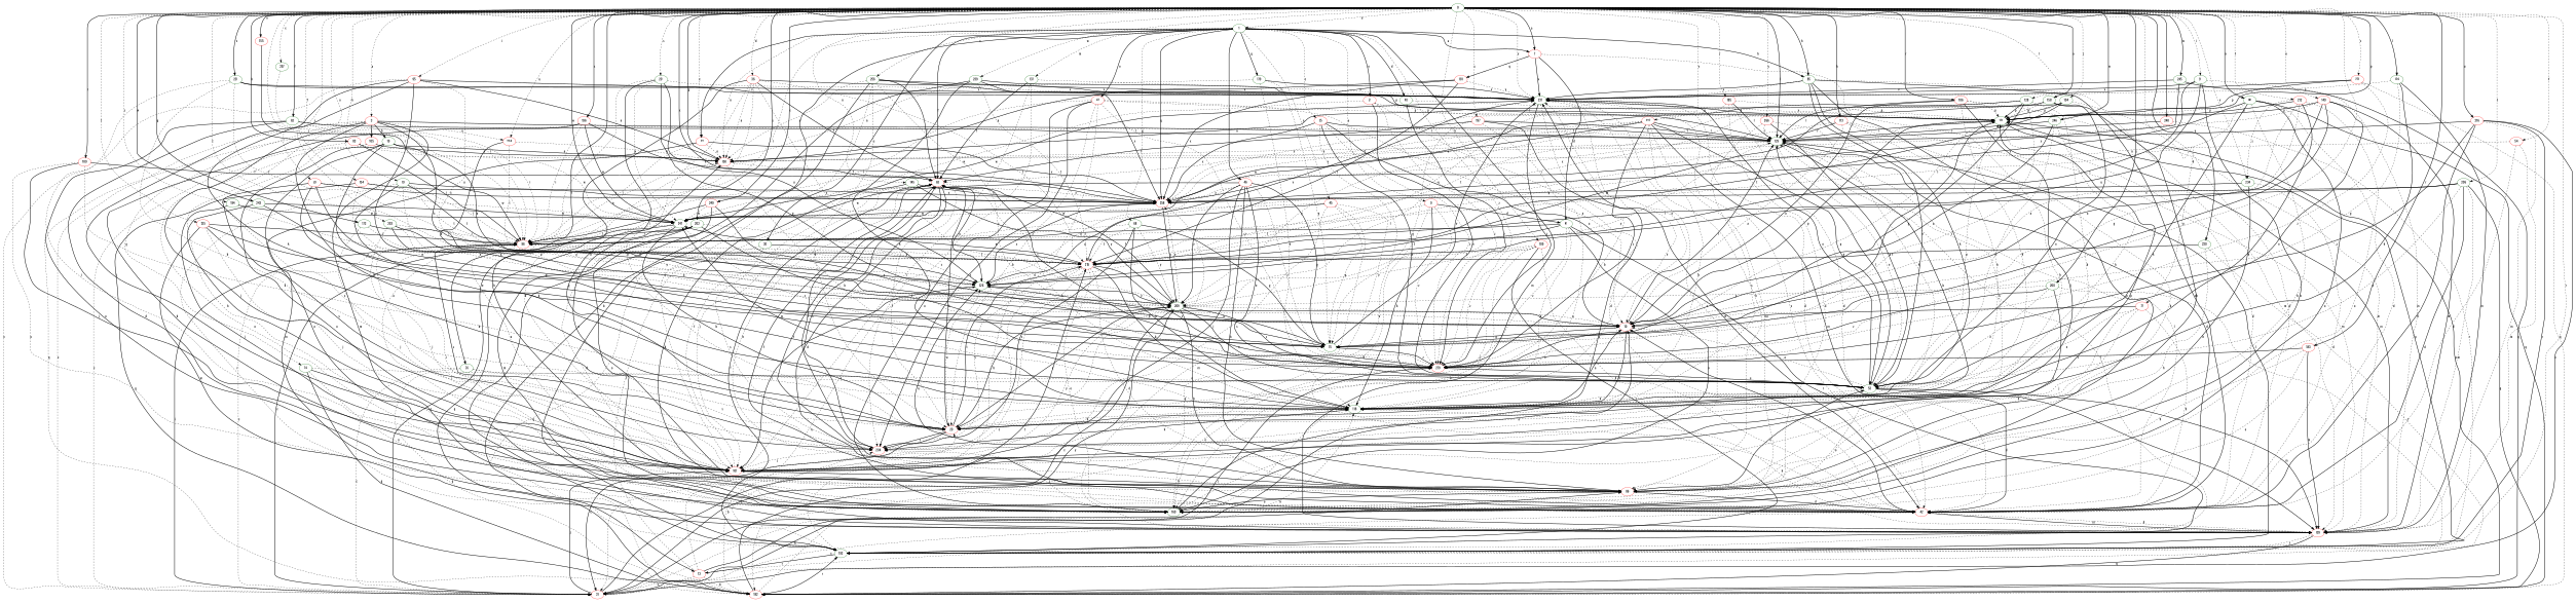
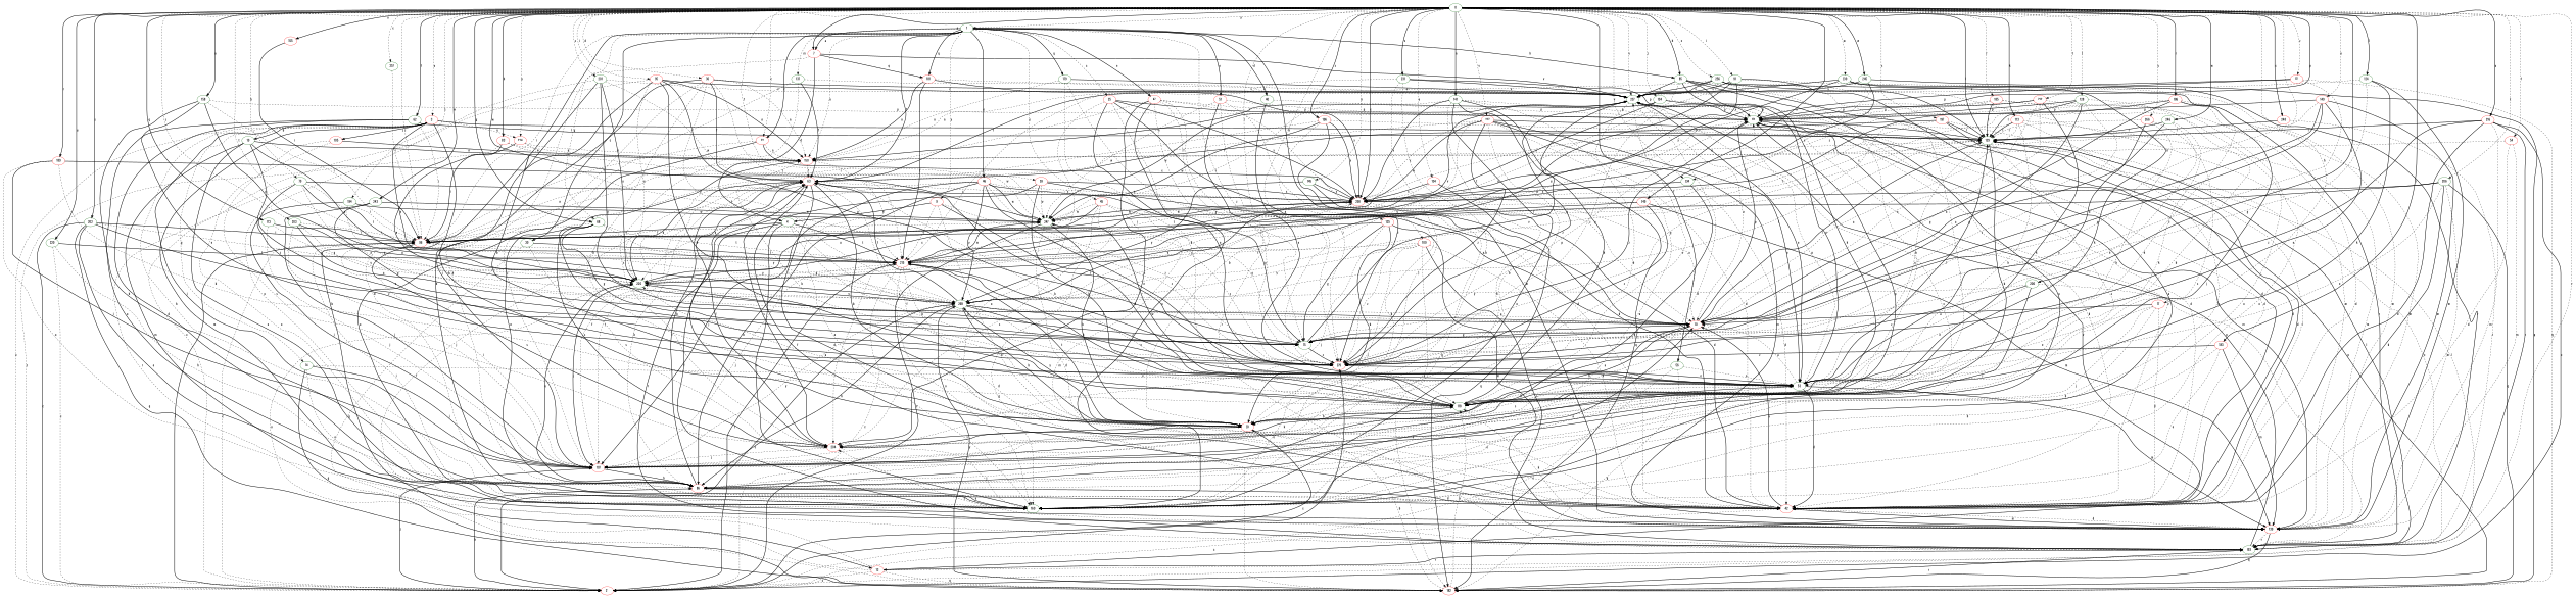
  strict digraph {
    fontname=Oswald
    node [color=red fontname=Oswald]
    edge [fontname=Oswald style=bold]
    0 [color=darkgreen]
    1 [color=darkgreen]
    3
    7
    22
    36
    54
    56 [color=darkgreen]
    59
    62 [color=darkgreen]
    68 [color=darkgreen]
    77
    79 [color=darkgreen]
    83
    85 [color=darkgreen]
    91 [color=darkgreen]
    95
    96
    104 [color=darkgreen]
    109
    113
    124 [color=darkgreen]
    125
    128 [color=darkgreen]
    129 [color=darkgreen]
    141 [color=darkgreen]
    145 [color=darkgreen]
    149
    154
    155
    158 [color=darkgreen]
    171 [color=darkgreen]
    173 [color=darkgreen]
    183
    185
    186
    189
    193 [color=darkgreen]
    194 [color=darkgreen]
    196
    197
    200 [color=darkgreen]
    201 [color=darkgreen]
    202 [color=darkgreen]
    203 [color=darkgreen]
    206 [color=darkgreen]
    212
    215
    216
    220 [color=darkgreen]
    224
    227
    231 [color=darkgreen]
    234 [color=darkgreen]
    237 [color=darkgreen]
    239 [color=darkgreen]
    243 [color=darkgreen]
    245 [color=darkgreen]
    246 [color=darkgreen]
    247 [color=darkgreen]
    248
    249
    256 [color=darkgreen]
    257 [color=darkgreen]
    258
    266
    271
    279
    9
    13
    25
    30 [color=darkgreen]
    40 [color=darkgreen]
    45
    46
    47
    51
    63
    137 [color=darkgreen]
    139
    150
    179 [color=darkgreen]
    181
    19 [color=darkgreen]
    20
    31
    74 [color=darkgreen]
    86
    105
    107
    269 [color=darkgreen]
    41 [color=darkgreen]
    160 [color=darkgreen]
    42
    182
    204
    53 [color=darkgreen]
    118 [color=darkgreen]
    10
    75 [color=darkgreen]
    226 [color=darkgreen]
    0 -> 1 [label=a style=dashed]
    0 -> 3 [label=a style=dashed]
    0 -> 7 [label=a]
    0 -> 22 [label=c style=dashed]
    0 -> 36 [label=d style=dashed]
    0 -> 54 [label=f style=dashed]
    0 -> 56 [label=f]
    0 -> 59 [label=f style=dashed]
    0 -> 62 [label=f]
-   0 -> 150 [label=g]
+   0 -> 68 [label=g]
    0 -> 77 [label=h style=dashed]
    0 -> 79 [label=h style=dashed]
    0 -> 83 [label=h]
    0 -> 85 [label=h]
    0 -> 91 [label=i style=dashed]
    0 -> 95 [label=i style=dashed]
    0 -> 96 [label=i style=dashed]
    0 -> 104 [label=j style=dashed]
    0 -> 109 [label=k style=dashed]
    0 -> 113 [label=k]
    0 -> 124 [label=l]
    0 -> 125 [label=l style=dashed]
    0 -> 128 [label=l style=dashed]
    0 -> 129 [label=l]
    0 -> 141 [label=n]
    0 -> 145 [label=n style=dashed]
    0 -> 149 [label=n style=dashed]
    0 -> 154 [label=o style=dashed]
    0 -> 155 [label=o]
    0 -> 158 [label=o]
    0 -> 171 [label=p]
    0 -> 173 [label=q]
    0 -> 183 [label=r]
    0 -> 185 [label=r style=dashed]
    0 -> 186 [label=r]
    0 -> 189 [label=r]
    0 -> 193 [label=r style=dashed]
    0 -> 194 [label=s style=dashed]
    0 -> 196 [label=s]
    0 -> 197 [label=s style=dashed]
    0 -> 200 [label=s]
    0 -> 201 [label=s style=dashed]
    0 -> 202 [label=s]
    0 -> 203 [label=s style=dashed]
    0 -> 206 [label=t style=dashed]
    0 -> 212 [label=t style=dashed]
    0 -> 215 [label=t style=dashed]
    0 -> 216 [label=u]
    0 -> 220 [label=u]
    0 -> 224 [label=u style=dashed]
    0 -> 227 [label=v style=dashed]
    0 -> 231 [label=v]
    0 -> 234 [label=v style=dashed]
    0 -> 237 [label=v style=dashed]
    0 -> 239 [label=w style=dashed]
    0 -> 243 [label=w]
    0 -> 245 [label=w]
    0 -> 246 [label=w]
    0 -> 247 [label=w]
    0 -> 248 [label=x]
    0 -> 249 [label=x]
    0 -> 256 [label=x style=dashed]
    0 -> 257 [label=x style=dashed]
    0 -> 258 [label=x]
    0 -> 266 [label=y style=dashed]
    0 -> 271 [label=z style=dashed]
    0 -> 279 [label=z style=dashed]
    1 -> 7 [label=a]
    1 -> 22 [label=c]
    1 -> 68 [label=g style=dashed]
    1 -> 85 [label=h]
    1 -> 96 [label=i style=dashed]
    1 -> 279 [label=z style=dashed]
    1 -> 9 [label=a style=dashed]
    1 -> 13 [label=b]
    1 -> 25 [label=c style=dashed]
    1 -> 30 [label=c]
    1 -> 40 [label=d]
    1 -> 45 [label=e style=dashed]
    1 -> 46 [label=e]
    1 -> 47 [label=e]
    1 -> 51 [label=e]
    1 -> 63 [label=f]
    1 -> 137 [label=m style=dashed]
    1 -> 139 [label=m]
    1 -> 150 [label=n style=dashed]
    1 -> 179 [label=q]
-   1 -> 258 [label=q]
+   1 -> 181 [label=q]
    3 -> 129 [label=l]
    3 -> 224 [label=u style=dashed]
    3 -> 139 [label=m]
    3 -> 19 [label=b]
    3 -> 20 [label=b]
    3 -> 31 [label=c style=dashed]
    3 -> 74 [label=g style=dashed]
    3 -> 86 [label=h style=dashed]
    3 -> 105 [label=j]
    3 -> 107 [label=j]
    3 -> 269 [label=y]
    7 -> 237 [label=v]
    7 -> 181 [label=q]
    7 -> 86 [label=h style=dashed]
    7 -> 41 [label=d]
    22 -> 96 [label=i style=dashed]
    22 -> 258 [label=x]
    22 -> 150 [label=n style=dashed]
    22 -> 160 [label=o]
    36 -> 215 [label=t style=dashed]
    36 -> 237 [label=v]
    36 -> 63 [label=f]
    36 -> 150 [label=n style=dashed]
    36 -> 20 [label=b style=dashed]
    36 -> 86 [label=h]
    36 -> 269 [label=y style=dashed]
    36 -> 42 [label=d style=dashed]
    54 -> 139 [label=m style=dashed]
    54 -> 150 [label=n style=dashed]
    54 -> 42 [label=d style=dashed]
    56 -> 31 [label=c style=dashed]
    56 -> 182 [label=q style=dashed]
    56 -> 204 [label=s style=dashed]
    56 -> 53 [label=e style=dashed]
    59 -> 247 [label=w style=dashed]
    59 -> 258 [label=x]
    59 -> 204 [label=s]
    59 -> 118 [label=k]
    59 -> 10 [label=a]
    62 -> 96 [label=i style=dashed]
    62 -> 129 [label=l]
    62 -> 160 [label=o]
    62 -> 42 [label=d]
    68 -> 96 [label=i style=dashed]
    68 -> 215 [label=t style=dashed]
    68 -> 269 [label=y style=dashed]
    68 -> 204 [label=s]
    68 -> 118 [label=k]
    68 -> 75 [label=g]
    77 -> 86 [label=h style=dashed]
    77 -> 107 [label=j style=dashed]
    77 -> 42 [label=d style=dashed]
    77 -> 53 [label=e style=dashed]
    77 -> 10 [label=a]
    79 -> 96 [label=i style=dashed]
    79 -> 193 [label=r style=dashed]
    79 -> 215 [label=t]
    79 -> 258 [label=x]
    79 -> 53 [label=e]
    79 -> 10 [label=a style=dashed]
    83 -> 96 [label=i]
    83 -> 247 [label=w style=dashed]
    83 -> 150 [label=n style=dashed]
    83 -> 31 [label=c style=dashed]
    85 -> 237 [label=v]
    85 -> 139 [label=m style=dashed]
    85 -> 160 [label=o]
    85 -> 42 [label=d]
    85 -> 53 [label=e]
    85 -> 118 [label=k]
    85 -> 226 [label=u style=dashed]
    91 -> 215 [label=t]
    91 -> 237 [label=v]
    91 -> 139 [label=m style=dashed]
    91 -> 160 [label=o]
    91 -> 226 [label=u]
    95 -> 237 [label=v]
    95 -> 150 [label=n]
    95 -> 31 [label=c style=dashed]
    95 -> 107 [label=j]
    95 -> 118 [label=k]
    95 -> 75 [label=g]
    95 -> 226 [label=u style=dashed]
    96 -> 215 [label=t style=dashed]
    96 -> 150 [label=n style=dashed]
    96 -> 31 [label=c style=dashed]
    96 -> 269 [label=y style=dashed]
    96 -> 204 [label=s]
    104 -> 171 [label=p]
    104 -> 215 [label=t]
    104 -> 150 [label=n]
    104 -> 42 [label=d style=dashed]
    109 -> 193 [label=r]
    109 -> 215 [label=t style=dashed]
    109 -> 279 [label=z style=dashed]
    109 -> 107 [label=j style=dashed]
    109 -> 269 [label=y style=dashed]
    109 -> 160 [label=o style=dashed]
    109 -> 42 [label=d style=dashed]
    113 -> 129 [label=l]
    113 -> 258 [label=x style=dashed]
    113 -> 139 [label=m style=dashed]
    113 -> 86 [label=h style=dashed]
    113 -> 118 [label=k style=dashed]
    113 -> 10 [label=a style=dashed]
    124 -> 237 [label=v style=dashed]
    124 -> 139 [label=m]
    124 -> 118 [label=k]
    124 -> 75 [label=g style=dashed]
    125 -> 96 [label=i]
    125 -> 139 [label=m]
    125 -> 20 [label=b]
    125 -> 107 [label=j style=dashed]
    125 -> 75 [label=g]
    128 -> 171 [label=p]
    128 -> 215 [label=t style=dashed]
    128 -> 258 [label=x]
    128 -> 279 [label=z style=dashed]
    128 -> 20 [label=b style=dashed]
    128 -> 75 [label=g]
    129 -> 150 [label=n style=dashed]
    129 -> 20 [label=b]
    129 -> 269 [label=y style=dashed]
    129 -> 42 [label=d]
    129 -> 204 [label=s style=dashed]
    129 -> 53 [label=e style=dashed]
    141 -> 96 [label=i style=dashed]
    141 -> 171 [label=p style=dashed]
    141 -> 258 [label=x]
    141 -> 86 [label=h style=dashed]
    141 -> 160 [label=o]
    141 -> 42 [label=d style=dashed]
    141 -> 182 [label=q]
    141 -> 118 [label=k]
    145 -> 258 [label=x]
    145 -> 269 [label=y]
    145 -> 42 [label=d]
    149 -> 171 [label=p]
    149 -> 139 [label=m]
    149 -> 150 [label=n style=dashed]
    149 -> 53 [label=e]
    149 -> 10 [label=a]
    149 -> 75 [label=g]
    154 -> 215 [label=t style=dashed]
    154 -> 258 [label=x]
    154 -> 182 [label=q]
    154 -> 10 [label=a style=dashed]
    155 -> 96 [label=i]
    158 -> 96 [label=i style=dashed]
    158 -> 171 [label=p style=dashed]
    158 -> 86 [label=h]
    158 -> 53 [label=e]
    158 -> 226 [label=u]
    171 -> 129 [label=l]
    171 -> 237 [label=v style=dashed]
    171 -> 279 [label=z]
    171 -> 139 [label=m]
    171 -> 42 [label=d style=dashed]
    173 -> 96 [label=i]
    173 -> 107 [label=j style=dashed]
    173 -> 226 [label=u style=dashed]
    183 -> 279 [label=z]
    183 -> 139 [label=m]
    183 -> 86 [label=h style=dashed]
    183 -> 160 [label=o style=dashed]
    185 -> 129 [label=l]
    185 -> 171 [label=p style=dashed]
    185 -> 258 [label=x style=dashed]
    185 -> 160 [label=o style=dashed]
    185 -> 42 [label=d style=dashed]
    186 -> 129 [label=l]
    186 -> 171 [label=p style=dashed]
    186 -> 139 [label=m style=dashed]
    186 -> 107 [label=j]
    186 -> 118 [label=k style=dashed]
    186 -> 10 [label=a]
    189 -> 63 [label=f]
    189 -> 107 [label=j]
    189 -> 160 [label=o style=dashed]
    189 -> 118 [label=k style=dashed]
    193 -> 129 [label=l]
    193 -> 171 [label=p]
    193 -> 13 [label=r]
    193 -> 63 [label=f]
    193 -> 204 [label=s style=dashed]
    194 -> 247 [label=w]
    194 -> 107 [label=j]
    194 -> 269 [label=y style=dashed]
    196 -> 96 [label=i style=dashed]
    196 -> 129 [label=l style=dashed]
    196 -> 247 [label=w]
    196 -> 258 [label=x]
    196 -> 42 [label=d]
    196 -> 182 [label=q style=dashed]
    197 -> 129 [label=l]
    197 -> 63 [label=f]
    197 -> 31 [label=c style=dashed]
    197 -> 42 [label=d]
    197 -> 75 [label=g style=dashed]
    200 -> 193 [label=r style=dashed]
    200 -> 279 [label=z]
    200 -> 107 [label=j]
    200 -> 269 [label=y style=dashed]
    200 -> 53 [label=e style=dashed]
    201 -> 237 [label=v style=dashed]
    201 -> 247 [label=w style=dashed]
    201 -> 20 [label=b]
    201 -> 160 [label=o style=dashed]
    201 -> 75 [label=g]
    201 -> 226 [label=u]
    202 -> 96 [label=i]
    202 -> 279 [label=z]
    202 -> 31 [label=c]
    202 -> 160 [label=o]
    202 -> 182 [label=q]
    202 -> 226 [label=u style=dashed]
    203 -> 96 [label=i style=dashed]
    203 -> 107 [label=j style=dashed]
    203 -> 269 [label=y style=dashed]
    203 -> 10 [label=a]
    203 -> 226 [label=u]
    206 -> 96 [label=i]
    206 -> 258 [label=x]
    206 -> 139 [label=m style=dashed]
    206 -> 42 [label=d]
    206 -> 182 [label=q]
    206 -> 53 [label=e style=dashed]
    212 -> 171 [label=p]
    212 -> 234 [label=s style=dashed]
    212 -> 160 [label=o style=dashed]
    212 -> 118 [label=k]
    212 -> 10 [label=a style=dashed]
    212 -> 75 [label=g style=dashed]
    215 -> 171 [label=p style=dashed]
    215 -> 237 [label=v]
    215 -> 247 [label=w]
    215 -> 279 [label=z]
    215 -> 31 [label=c style=dashed]
    215 -> 107 [label=j style=dashed]
    215 -> 160 [label=o style=dashed]
    215 -> 42 [label=d style=dashed]
    215 -> 204 [label=s style=dashed]
    215 -> 118 [label=k]
    215 -> 226 [label=u style=dashed]
    216 -> 129 [label=l]
    216 -> 193 [label=r]
    216 -> 279 [label=z]
    216 -> 139 [label=m style=dashed]
    216 -> 31 [label=c]
    216 -> 42 [label=d]
    220 -> 215 [label=t]
    220 -> 31 [label=c style=dashed]
    220 -> 86 [label=h style=dashed]
    224 -> 215 [label=t style=dashed]
    224 -> 150 [label=n style=dashed]
    224 -> 10 [label=a]
    227 -> 129 [label=l]
    227 -> 247 [label=w]
    227 -> 258 [label=x style=dashed]
    227 -> 279 [label=z]
    227 -> 63 [label=f style=dashed]
    227 -> 139 [label=m]
    227 -> 20 [label=b style=dashed]
    227 -> 269 [label=y style=dashed]
    227 -> 160 [label=o style=dashed]
    227 -> 53 [label=e]
    231 -> 171 [label=p]
    231 -> 215 [label=t style=dashed]
    231 -> 237 [label=v]
    231 -> 20 [label=b style=dashed]
    231 -> 107 [label=j style=dashed]
    234 -> 258 [label=x]
    234 -> 86 [label=h]
    234 -> 42 [label=d style=dashed]
    237 -> 171 [label=p]
    237 -> 247 [label=w]
    237 -> 279 [label=z]
    237 -> 20 [label=b style=dashed]
    237 -> 86 [label=h style=dashed]
    237 -> 160 [label=x style=dashed]
    237 -> 42 [label=d style=dashed]
    237 -> 53 [label=e]
    237 -> 10 [label=a style=dashed]
    239 -> 193 [label=r]
    239 -> 215 [label=t style=dashed]
    239 -> 237 [label=v]
    239 -> 258 [label=x]
    239 -> 118 [label=k]
    243 -> 247 [label=w]
    243 -> 107 [label=j]
    243 -> 75 [label=g]
    245 -> 237 [label=v]
    245 -> 258 [label=x]
    245 -> 182 [label=q]
    246 -> 129 [label=l]
    246 -> 53 [label=e style=dashed]
    246 -> 118 [label=k style=dashed]
    246 -> 10 [label=a]
    247 -> 96 [label=i style=dashed]
    247 -> 279 [label=z style=dashed]
    247 -> 20 [label=b]
    247 -> 31 [label=c]
    247 -> 42 [label=d style=dashed]
    248 -> 129 [label=l]
    248 -> 193 [label=r style=dashed]
    249 -> 96 [label=i]
    249 -> 247 [label=w style=dashed]
    249 -> 279 [label=z]
    249 -> 139 [label=m]
    256 -> 129 [label=l]
    256 -> 193 [label=r]
    256 -> 237 [label=v]
    256 -> 279 [label=z style=dashed]
    256 -> 63 [label=f]
    256 -> 150 [label=n style=dashed]
    256 -> 20 [label=b style=dashed]
    256 -> 107 [label=j style=dashed]
    257 -> 96 [label=i style=dashed]
    258 -> 247 [label=w]
    258 -> 20 [label=b style=dashed]
    258 -> 269 [label=y]
    266 -> 129 [label=l style=dashed]
    266 -> 204 [label=s style=dashed]
    266 -> 53 [label=e]
    266 -> 118 [label=k style=dashed]
    271 -> 171 [label=p]
    271 -> 237 [label=v]
    271 -> 279 [label=z style=dashed]
    271 -> 182 [label=q style=dashed]
    279 -> 171 [label=p style=dashed]
    279 -> 63 [label=f]
    279 -> 160 [label=o style=dashed]
    279 -> 53 [label=e]
    9 -> 215 [label=t style=dashed]
    9 -> 279 [label=z style=dashed]
    9 -> 41 [label=d]
    9 -> 42 [label=d style=dashed]
    9 -> 118 [label=k]
    13 -> 129 [label=l style=dashed]
    13 -> 237 [label=v]
    13 -> 63 [label=f style=dashed]
    13 -> 31 [label=c style=dashed]
    13 -> 182 [label=q style=dashed]
    13 -> 226 [label=u style=dashed]
-   25 -> 129 [label=l]
+   25 -> 171 [label=l]
    25 -> 258 [label=x]
    25 -> 279 [label=z style=dashed]
    25 -> 160 [label=o style=dashed]
    25 -> 53 [label=e]
    25 -> 10 [label=a]
    30 -> 215 [label=t]
    30 -> 182 [label=q style=dashed]
    30 -> 204 [label=s style=dashed]
    40 -> 171 [label=p style=dashed]
    40 -> 279 [label=z]
    45 -> 247 [label=w style=dashed]
    45 -> 139 [label=m style=dashed]
    45 -> 182 [label=q style=dashed]
    45 -> 204 [label=s style=dashed]
    45 -> 75 [label=g style=dashed]
    45 -> 226 [label=u]
    46 -> 247 [label=w]
    46 -> 258 [label=x style=dashed]
    46 -> 279 [label=z style=dashed]
    46 -> 86 [label=h]
    46 -> 107 [label=j]
    46 -> 269 [label=y]
    46 -> 53 [label=e]
    46 -> 75 [label=g]
    46 -> 226 [label=u style=dashed]
    47 -> 96 [label=i style=dashed]
    47 -> 171 [label=p style=dashed]
    47 -> 193 [label=r style=dashed]
    47 -> 279 [label=z style=dashed]
    47 -> 20 [label=b style=dashed]
    47 -> 160 [label=o]
    47 -> 204 [label=s]
    47 -> 10 [label=a style=dashed]
    51 -> 171 [label=p style=dashed]
    51 -> 247 [label=w style=dashed]
    51 -> 279 [label=z style=dashed]
    51 -> 42 [label=d style=dashed]
    51 -> 53 [label=e]
    63 -> 258 [label=x style=dashed]
    63 -> 20 [label=b]
    63 -> 86 [label=h style=dashed]
    63 -> 107 [label=j style=dashed]
    63 -> 42 [label=d]
    63 -> 204 [label=s]
    63 -> 118 [label=k style=dashed]
    63 -> 226 [label=u]
    137 -> 237 [label=v style=dashed]
    137 -> 63 [label=f]
    137 -> 107 [label=j style=dashed]
    137 -> 204 [label=s style=dashed]
    139 -> 193 [label=r style=dashed]
    139 -> 42 [label=d style=dashed]
    139 -> 182 [label=q]
    139 -> 118 [label=k style=dashed]
    150 -> 63 [label=f style=dashed]
    150 -> 160 [label=o style=dashed]
    150 -> 118 [label=k style=dashed]
    179 -> 237 [label=v]
    179 -> 150 [label=n style=dashed]
    179 -> 118 [label=k style=dashed]
    179 -> 75 [label=g style=dashed]
    181 -> 215 [label=t]
    181 -> 237 [label=v style=dashed]
    181 -> 258 [label=x]
    181 -> 150 [label=n]
    19 -> 279 [label=z]
    19 -> 139 [label=m]
    19 -> 150 [label=n]
    19 -> 160 [label=o]
    19 -> 226 [label=u]
    20 -> 215 [label=t]
    20 -> 63 [label=f style=dashed]
    20 -> 31 [label=c]
    20 -> 269 [label=y]
    20 -> 204 [label=s]
    20 -> 226 [label=u style=dashed]
    31 -> 96 [label=i]
    31 -> 215 [label=t]
    31 -> 279 [label=z]
    31 -> 86 [label=h]
    31 -> 107 [label=j]
    74 -> 107 [label=j]
    74 -> 160 [label=o style=dashed]
    74 -> 182 [label=q]
    74 -> 53 [label=e style=dashed]
    86 -> 63 [label=f]
    86 -> 150 [label=n]
    86 -> 160 [label=o]
    86 -> 42 [label=d]
    86 -> 53 [label=e]
    86 -> 226 [label=u]
    105 -> 150 [label=n]
    105 -> 160 [label=o style=dashed]
    105 -> 204 [label=s style=dashed]
    107 -> 96 [label=i style=dashed]
    107 -> 171 [label=p]
    107 -> 63 [label=f style=dashed]
    107 -> 86 [label=h]
    107 -> 269 [label=y style=dashed]
    269 -> 129 [label=l style=dashed]
    269 -> 258 [label=x style=dashed]
    269 -> 279 [label=z]
    269 -> 63 [label=f]
    269 -> 20 [label=b]
    269 -> 31 [label=c]
    269 -> 86 [label=h]
    269 -> 53 [label=e]
    269 -> 10 [label=a style=dashed]
    41 -> 96 [label=i]
    41 -> 193 [label=r]
    41 -> 215 [label=t]
    41 -> 279 [label=z style=dashed]
    41 -> 160 [label=o]
    41 -> 118 [label=k style=dashed]
    160 -> 204 [label=s style=dashed]
    160 -> 10 [label=a]
    42 -> 96 [label=i style=dashed]
    42 -> 129 [label=l style=dashed]
    42 -> 237 [label=v style=dashed]
    42 -> 63 [label=f]
    42 -> 139 [label=m]
    42 -> 31 [label=c style=dashed]
    42 -> 10 [label=a]
    182 -> 171 [label=p]
    182 -> 193 [label=r]
    182 -> 20 [label=b style=dashed]
    182 -> 269 [label=y]
    182 -> 118 [label=k style=dashed]
    204 -> 63 [label=f]
    204 -> 107 [label=j style=dashed]
    204 -> 118 [label=k]
    53 -> 129 [label=l]
    53 -> 171 [label=p style=dashed]
    53 -> 139 [label=m]
    53 -> 160 [label=o style=dashed]
    53 -> 42 [label=d]
    53 -> 118 [label=k style=dashed]
    53 -> 10 [label=a style=dashed]
    118 -> 237 [label=v style=dashed]
    118 -> 247 [label=w]
    118 -> 20 [label=b style=dashed]
    118 -> 10 [label=a]
    10 -> 129 [label=l]
    10 -> 171 [label=p]
    10 -> 20 [label=b]
    10 -> 75 [label=g]
    75 -> 237 [label=v]
    75 -> 279 [label=z]
    75 -> 226 [label=u]
    226 -> 258 [label=x]
    226 -> 107 [label=j]
    226 -> 269 [label=y]
  }
